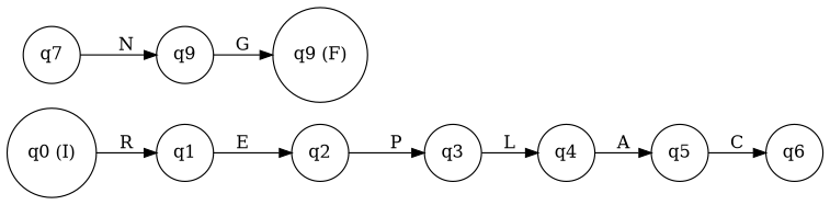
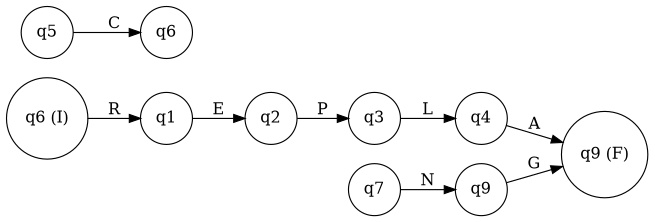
  digraph {
    rankdir=LR
    node [shape=circle]
-   n1 [label="q0 (I)"]
+   n1 [label="q6 (I)"]
    n2 [label=q1]
    n3 [label=q2]
    n4 [label=q3]
    n5 [label=q4]
    n6 [label=q5]
    n7 [label=q6]
    n8 [label=q7]
    n9 [label=q9]
    n10 [label="q9 (F)"]
    n1 -> n2 [label=R]
    n2 -> n3 [label=E]
    n3 -> n4 [label=P]
    n4 -> n5 [label=L]
-   n5 -> n6 [label=A]
+   n5 -> n10 [label=A]
    n6 -> n7 [label=C]
    n8 -> n9 [label=N]
    n9 -> n10 [label=G]
  }
